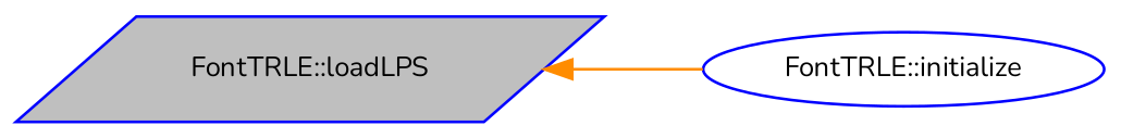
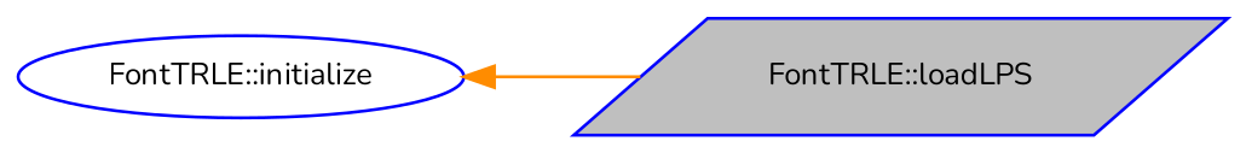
  digraph {
    rankdir=LR
    fontname=Nunito
    node [color=blue fontname=Nunito fontsize=10 style=filled]
    n1 [fillcolor=grey75 fontcolor=black height=0.2 label="FontTRLE::loadLPS" shape=parallelogram width=0.4]
    n2 [fillcolor=white height=0.2 label="FontTRLE::initialize" shape=ellipse width=0.4]
-   n1 -> n2 [color=darkorange dir=back fontname=Nunito fontsize=10 labelfontname=Helvetica labelfontsize=10 style=solid]
+   n2 -> n1 [color=darkorange dir=back fontname=Nunito fontsize=10 labelfontname=Helvetica labelfontsize=10 style=solid]
  }
